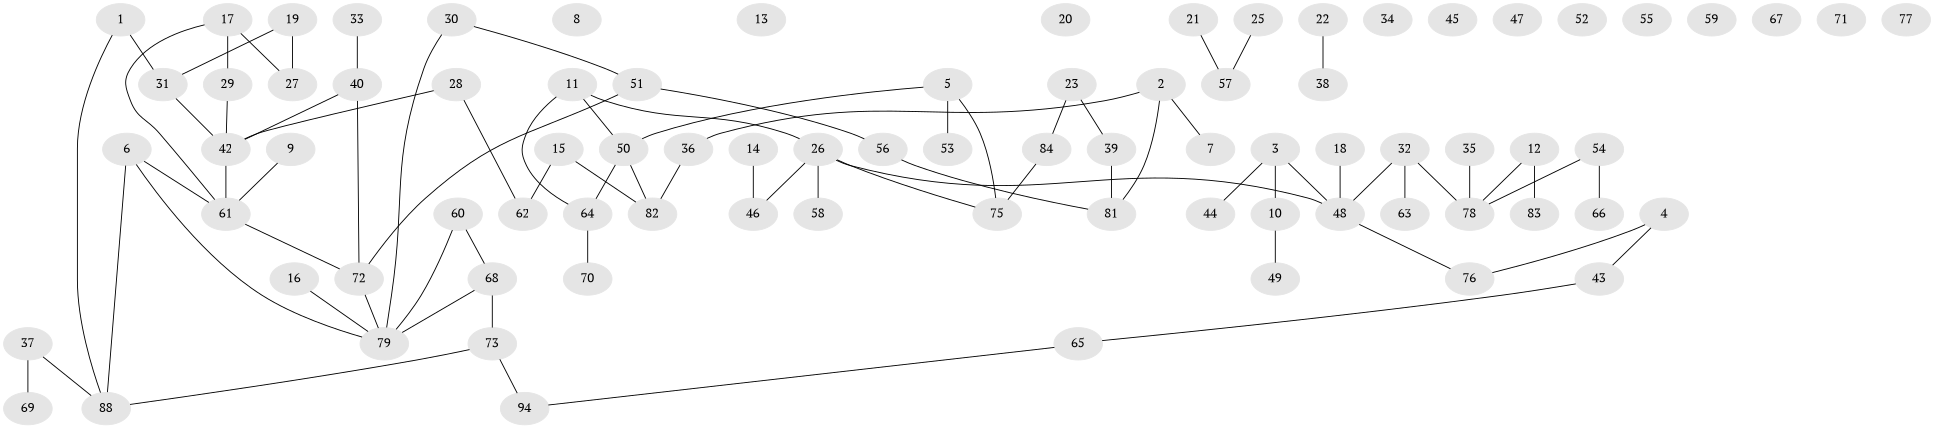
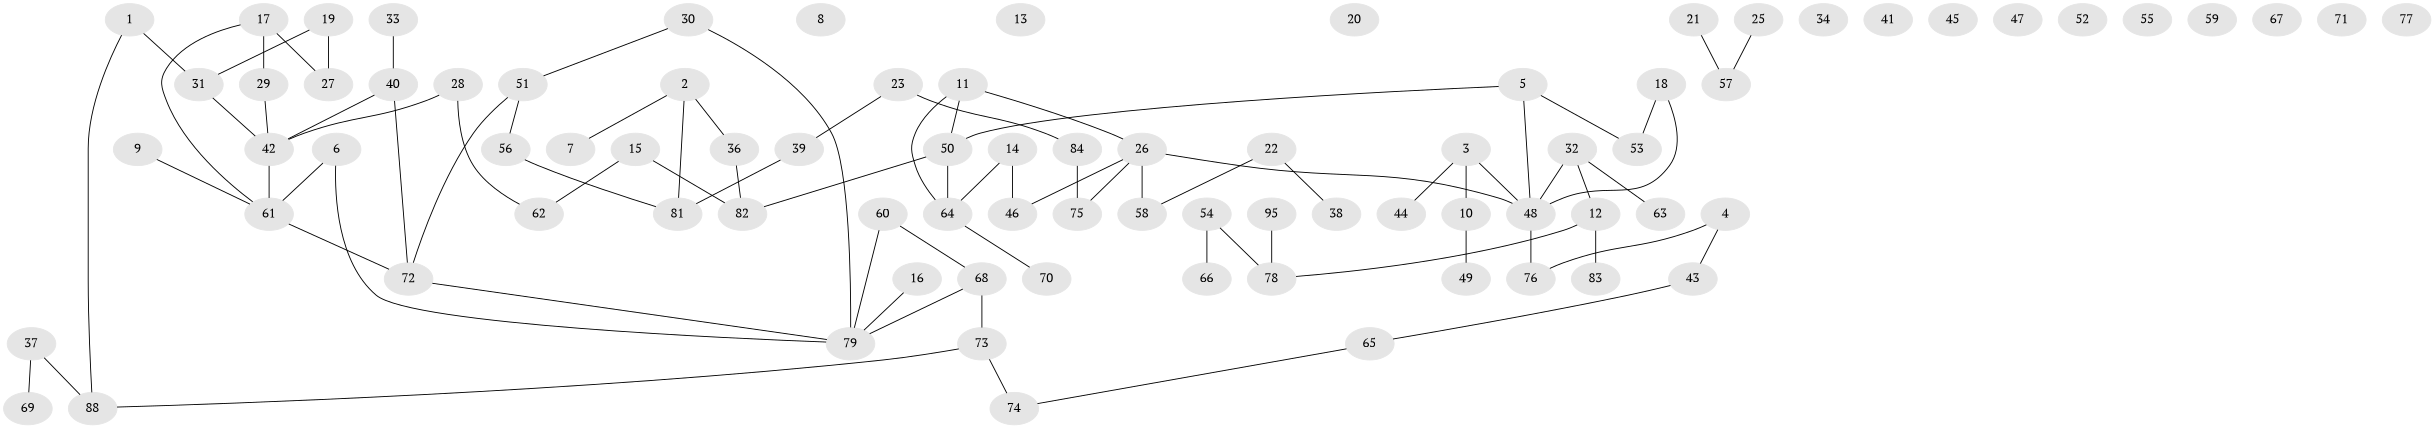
  graph {
    fontname="PT Serif"
    node [color=gray90 fontname="PT Serif" style=filled]
    edge [fontname="PT Serif"]
    1
    31
    n3 [label=88]
    42
    2
    7
    36
    81
    82
    3
    10
    44
    48
    49
    76
    4
    43
    65
    5
    50
    53
    64
    6
    61
    79
    72
    8
    9
    11
    26
    46
    58
    75
    70
    12
    78
    83
    13
    14
    15
    62
    16
    17
    27
    29
    18
    19
    20
    21
    57
    22
    38
    n53 [label=84]
    23
    39
    25
    28
    30
    51
    56
    32
    63
    33
    40
    34
-   35
+   35 [label=95]
    37
    69
-   74 [label=94]
+   41
+   74
    45
    47
    52
    54
    66
    55
    59
    60
    68
    73
    67
    71
    77
    1 -- 31
    1 -- n3
    31 -- 42
    42 -- 61
    2 -- 7
    2 -- 36
    2 -- 81
    36 -- 82
    3 -- 10
    3 -- 44
    3 -- 48
    10 -- 49
    48 -- 76
    4 -- 76
    4 -- 43
    43 -- 65
    65 -- 74
-   5 -- 75
+   5 -- 48
    5 -- 50
    5 -- 53
    50 -- 82
    50 -- 64
    64 -- 70
-   6 -- n3
    6 -- 61
    6 -- 79
    61 -- 72
    72 -- 79
    9 -- 61
    11 -- 50
    11 -- 64
    11 -- 26
    26 -- 48
    26 -- 46
    26 -- 58
    26 -- 75
    12 -- 78
    12 -- 83
+   14 -- 64
    14 -- 46
    15 -- 82
    15 -- 62
    16 -- 79
    17 -- 61
    17 -- 27
    17 -- 29
    29 -- 42
    18 -- 48
+   18 -- 53
    19 -- 31
    19 -- 27
    21 -- 57
+   22 -- 58
    22 -- 38
    n53 -- 75
    23 -- n53
    23 -- 39
    39 -- 81
    25 -- 57
    28 -- 42
    28 -- 62
    30 -- 79
    30 -- 51
    51 -- 72
    51 -- 56
    56 -- 81
    32 -- 48
-   32 -- 78
+   32 -- 12
    32 -- 63
    33 -- 40
    40 -- 42
    40 -- 72
    35 -- 78
    37 -- n3
    37 -- 69
    54 -- 78
    54 -- 66
    60 -- 79
    60 -- 68
    68 -- 79
    68 -- 73
    73 -- n3
    73 -- 74
  }
